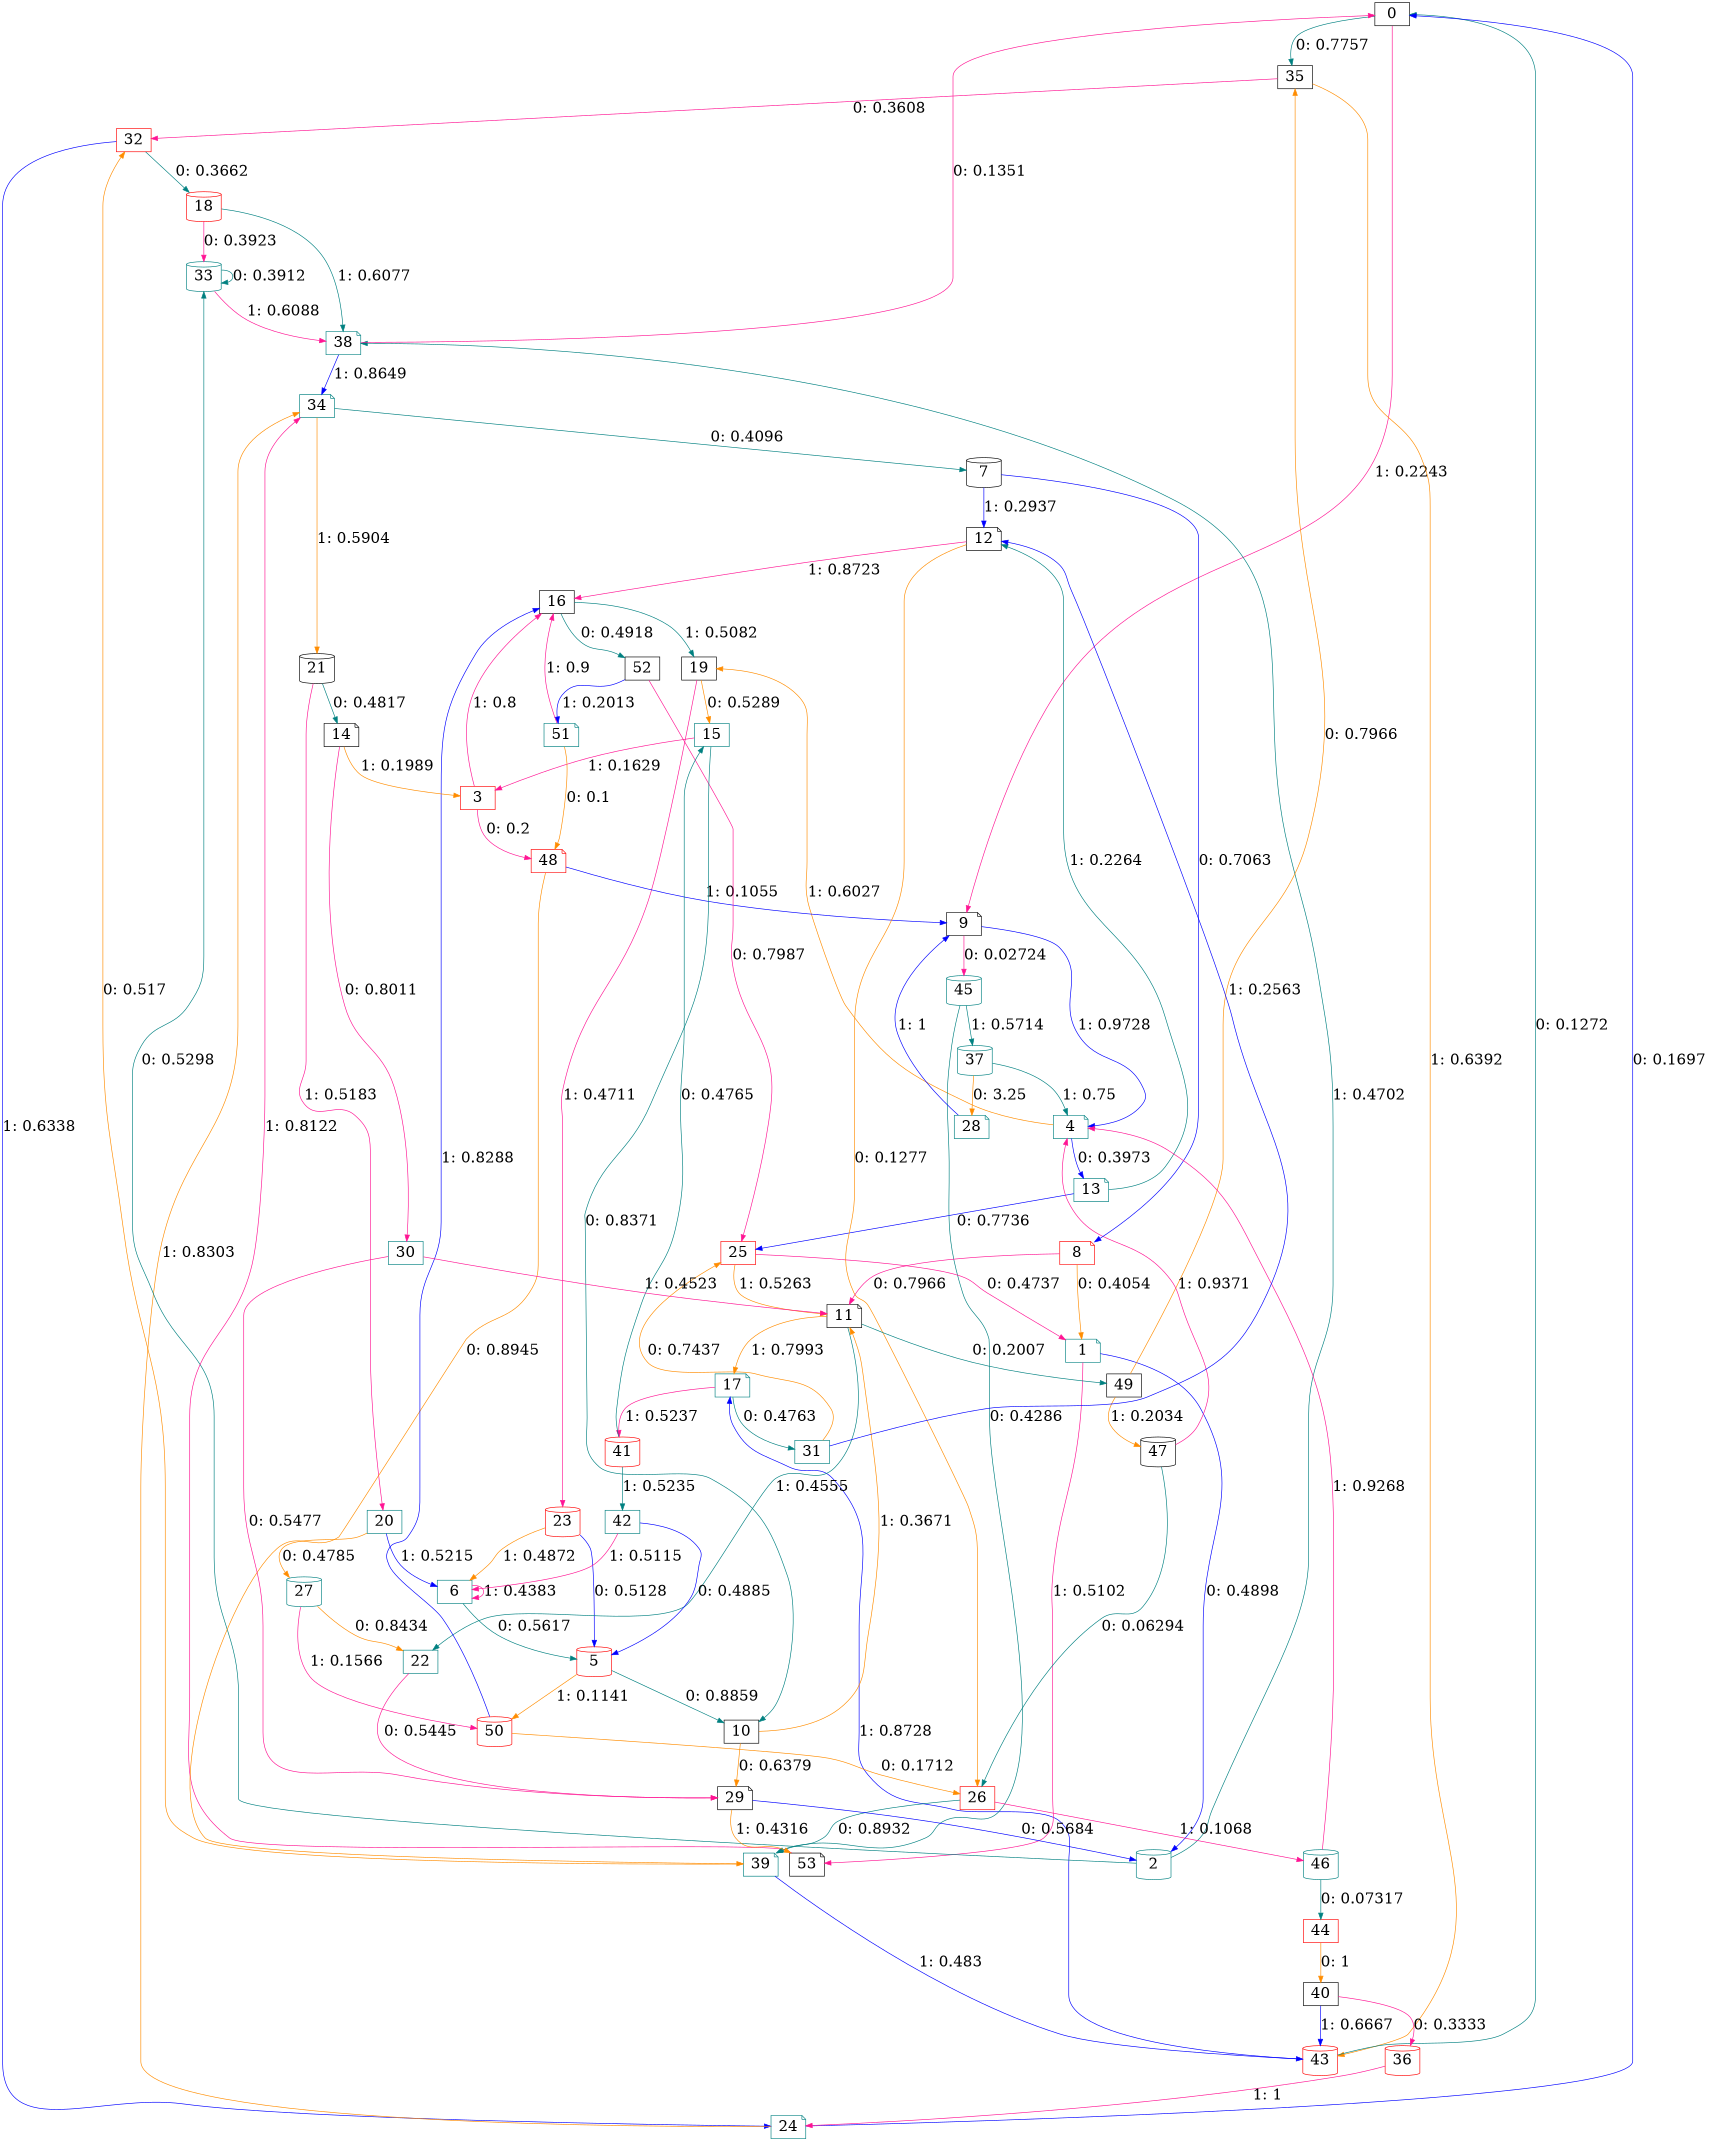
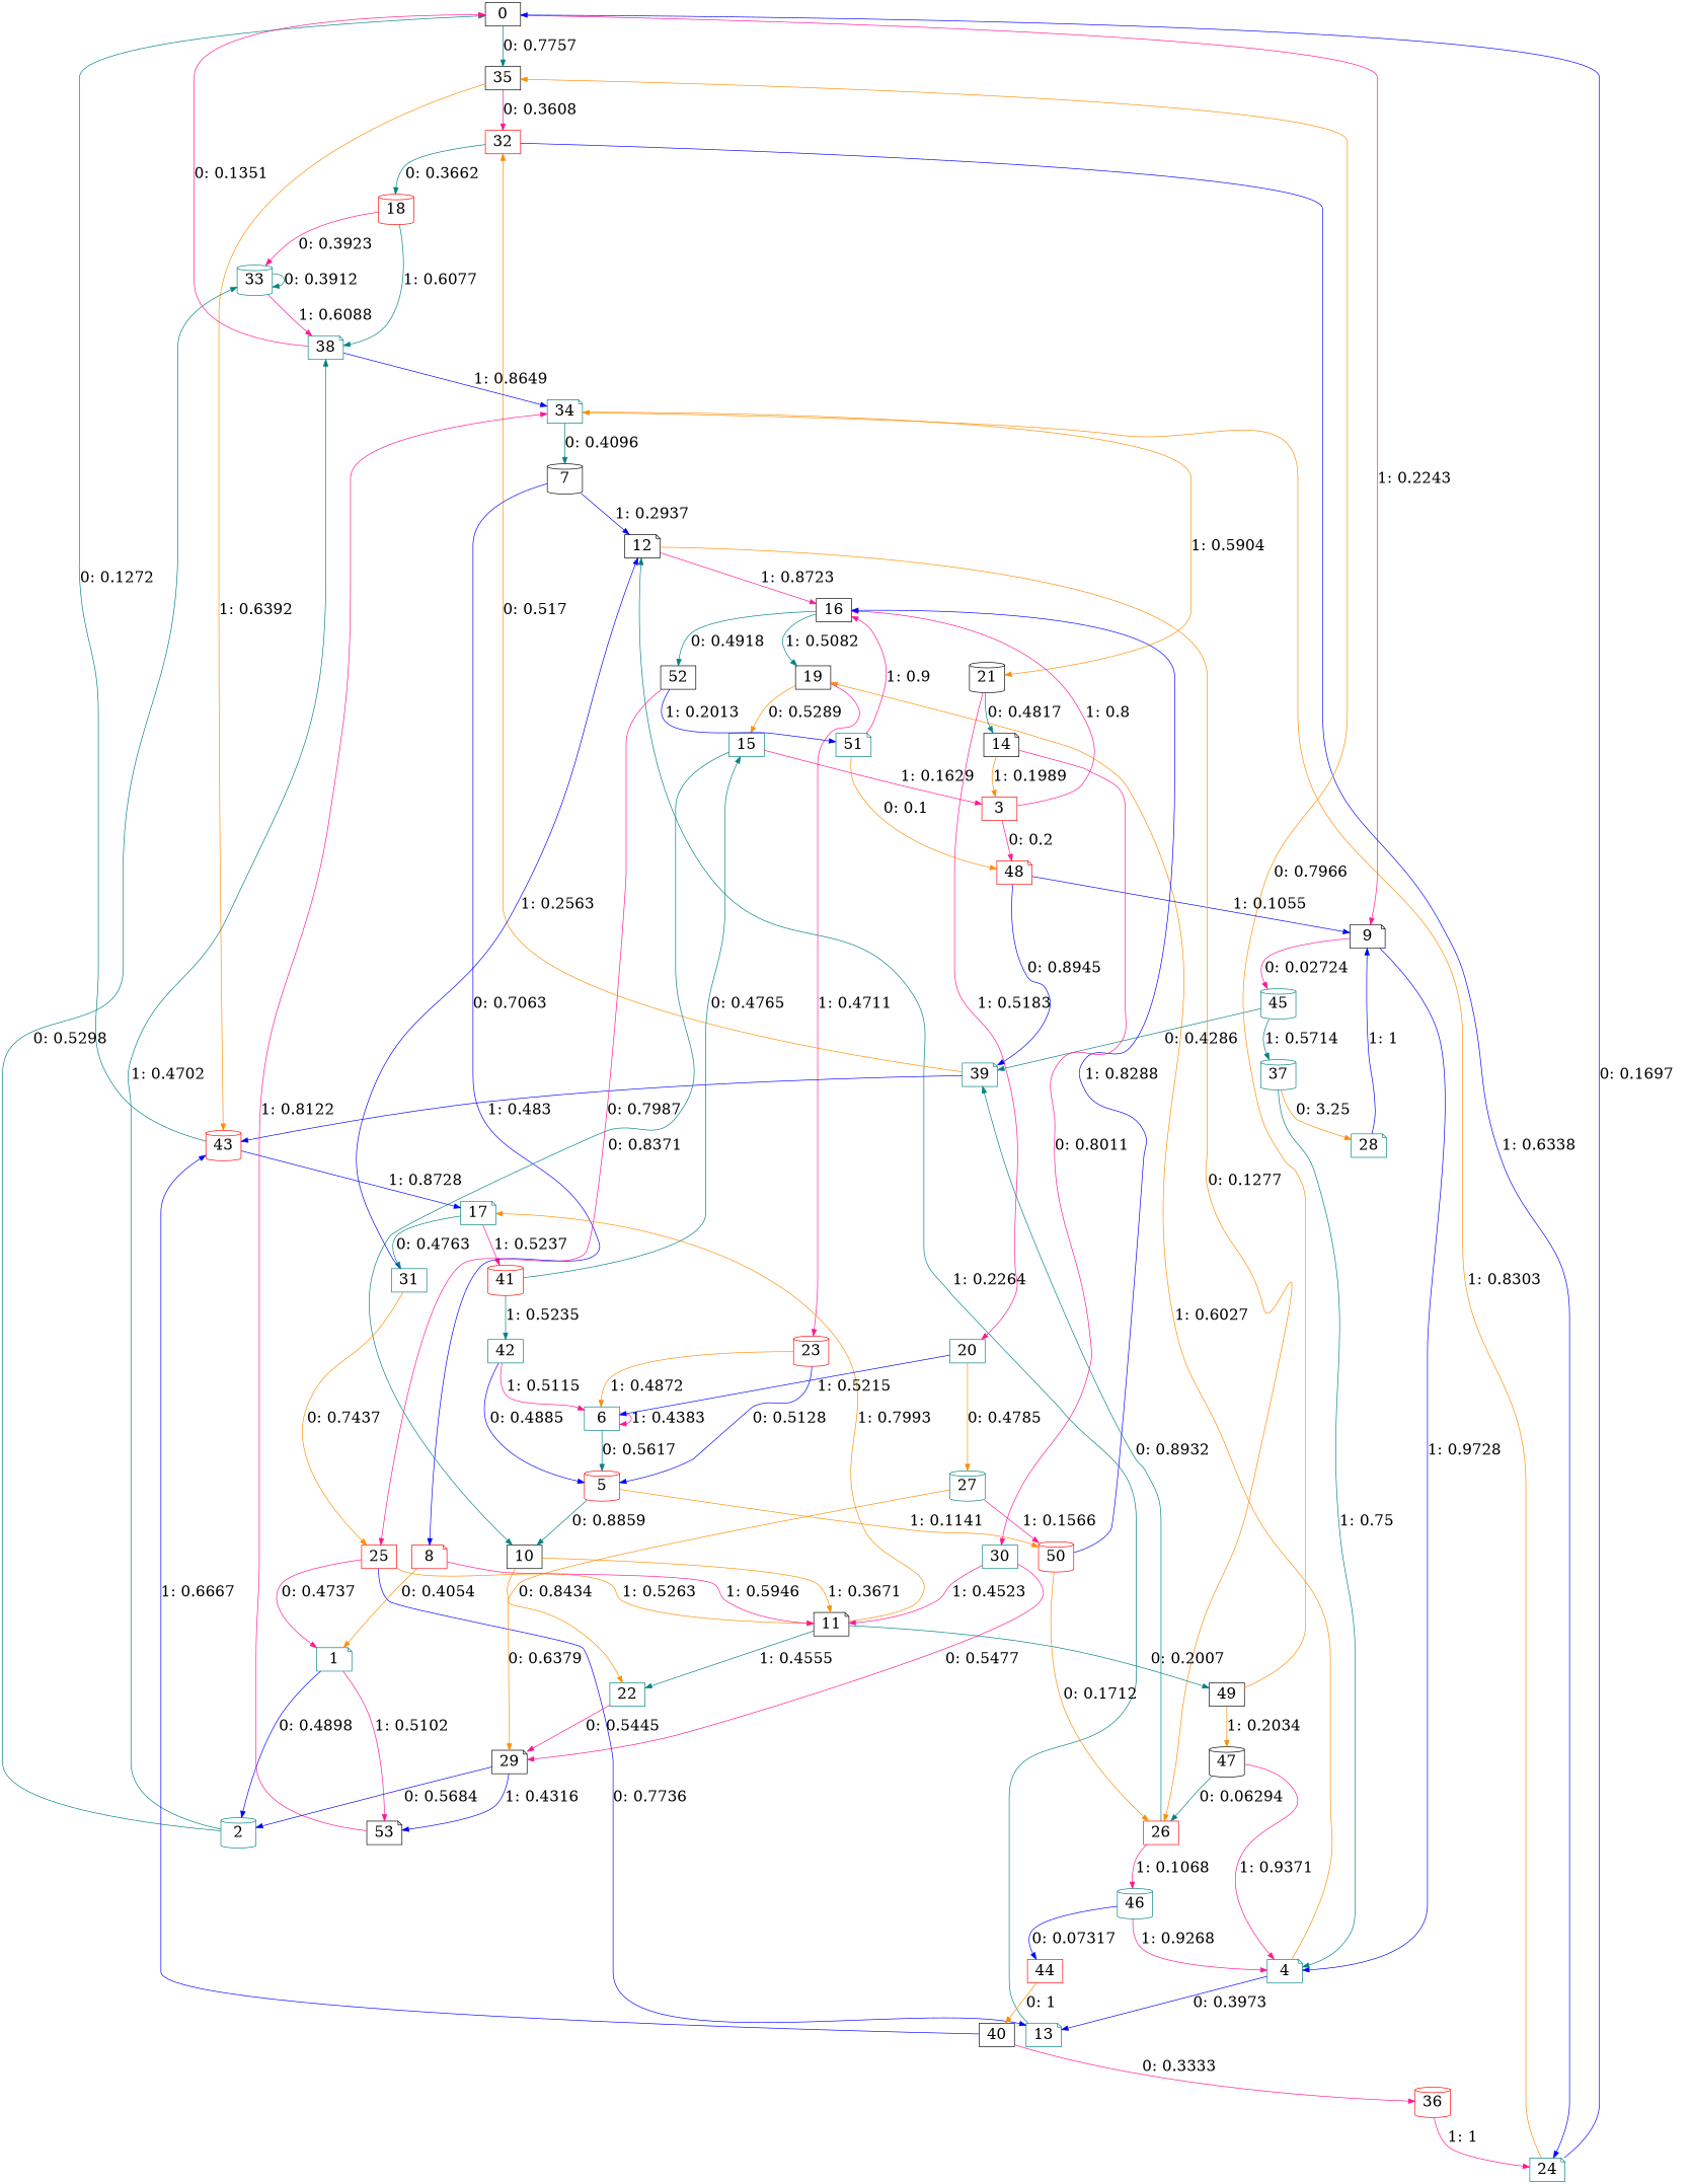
  digraph {
    node [color=teal fontsize=24 shape=box]
    edge [color=deeppink fontsize=24]
    0 [color=black]
    35 [color=black]
    9 [color=black shape=note]
    32 [color=red]
    43 [color=red shape=cylinder]
    4 [shape=note]
    45 [shape=cylinder]
    18 [color=red shape=cylinder]
    24 [shape=note]
    17 [shape=note]
    19 [color=black]
    13 [shape=note]
    39 [shape=note]
    37 [shape=cylinder]
    1 [shape=note]
    2 [shape=cylinder]
    53 [color=black shape=note]
    33 [shape=cylinder]
    38 [shape=note]
    34 [shape=note]
    49 [color=black]
    47 [color=black shape=cylinder]
    7 [color=black shape=cylinder]
    21 [color=black shape=cylinder]
    3 [color=red]
    48 [color=red shape=note]
    16 [color=black]
    52 [color=black]
    15
    23 [color=red shape=cylinder]
    25 [color=red]
    51 [shape=note]
    12 [color=black shape=note]
    26 [color=red]
    11 [color=black shape=note]
    10 [color=black]
    5 [color=red shape=cylinder]
    6
    50 [color=red shape=cylinder]
    29 [color=black shape=note]
    22
    46 [shape=cylinder]
    8 [color=red shape=note]
    31
    41 [color=red shape=cylinder]
    28 [shape=note]
    42
    44 [color=red]
    14 [color=black shape=note]
    30
    20
    27 [shape=cylinder]
    40 [color=black]
    36 [color=red shape=cylinder]
    0 -> 35 [color=teal label="0: 0.7757   "]
    0 -> 9 [label="1: 0.2243   "]
    35 -> 32 [label="0: 0.3608   "]
    35 -> 43 [color=darkorange label="1: 0.6392   "]
    9 -> 4 [color=blue label="1: 0.9728   "]
    9 -> 45 [label="0: 0.02724  "]
    32 -> 18 [color=teal label="0: 0.3662   "]
    32 -> 24 [color=blue label="1: 0.6338   "]
    43 -> 0 [color=teal label="0: 0.1272   "]
    43 -> 17 [color=blue label="1: 0.8728   "]
    4 -> 19 [color=darkorange label="1: 0.6027   "]
    4 -> 13 [color=blue label="0: 0.3973   "]
    45 -> 39 [color=teal label="0: 0.4286   "]
    45 -> 37 [color=teal label="1: 0.5714   "]
    18 -> 33 [label="0: 0.3923   "]
    18 -> 38 [color=teal label="1: 0.6077   "]
    24 -> 0 [color=blue label="0: 0.1697   "]
    24 -> 34 [color=darkorange label="1: 0.8303   "]
    17 -> 31 [color=teal label="0: 0.4763   "]
    17 -> 41 [label="1: 0.5237   "]
    19 -> 15 [color=darkorange label="0: 0.5289   "]
    19 -> 23 [label="1: 0.4711   "]
-   13 -> 25 [color=blue label="0: 0.7736   "]
+   25 -> 13 [color=blue label="0: 0.7736   "]
    13 -> 12 [color=teal label="1: 0.2264   "]
    39 -> 32 [color=darkorange label="0: 0.517    "]
    39 -> 43 [color=blue label="1: 0.483    "]
    37 -> 4 [color=teal label="1: 0.75     "]
    37 -> 28 [color=darkorange label="0: 3.25     "]
    1 -> 2 [color=blue label="0: 0.4898   "]
    1 -> 53 [label="1: 0.5102   "]
    2 -> 33 [color=teal label="0: 0.5298   "]
    2 -> 38 [color=teal label="1: 0.4702   "]
    53 -> 34 [label="1: 0.8122   "]
    33 -> 33 [color=teal label="0: 0.3912   "]
    33 -> 38 [label="1: 0.6088   "]
    38 -> 0 [label="0: 0.1351   "]
    38 -> 34 [color=blue label="1: 0.8649   "]
    34 -> 7 [color=teal label="0: 0.4096   "]
    34 -> 21 [color=darkorange label="1: 0.5904   "]
    49 -> 35 [color=darkorange label="0: 0.7966   "]
    49 -> 47 [color=darkorange label="1: 0.2034   "]
    47 -> 4 [label="1: 0.9371   "]
    47 -> 26 [color=teal label="0: 0.06294  "]
    7 -> 12 [color=blue label="1: 0.2937   "]
    7 -> 8 [color=blue label="0: 0.7063   "]
    21 -> 14 [color=teal label="0: 0.4817   "]
    21 -> 20 [label="1: 0.5183   "]
    3 -> 48 [label="0: 0.2      "]
    3 -> 16 [label="1: 0.8      "]
    48 -> 9 [color=blue label="1: 0.1055   "]
-   48 -> 39 [color=darkorange label="0: 0.8945   "]
+   48 -> 39 [color=blue label="0: 0.8945   "]
    16 -> 19 [color=teal label="1: 0.5082   "]
    16 -> 52 [color=teal label="0: 0.4918   "]
    52 -> 25 [label="0: 0.7987   "]
    52 -> 51 [color=blue label="1: 0.2013   "]
    15 -> 3 [label="1: 0.1629   "]
    15 -> 10 [color=teal label="0: 0.8371   "]
    23 -> 5 [color=blue label="0: 0.5128   "]
    23 -> 6 [color=darkorange label="1: 0.4872   "]
    25 -> 1 [label="0: 0.4737   "]
    25 -> 11 [color=darkorange label="1: 0.5263   "]
    51 -> 48 [color=darkorange label="0: 0.1      "]
    51 -> 16 [label="1: 0.9      "]
    12 -> 16 [label="1: 0.8723   "]
    12 -> 26 [color=darkorange label="0: 0.1277   "]
    26 -> 39 [color=teal label="0: 0.8932   "]
    26 -> 46 [label="1: 0.1068   "]
    11 -> 17 [color=darkorange label="1: 0.7993   "]
    11 -> 49 [color=teal label="0: 0.2007   "]
    11 -> 22 [color=teal label="1: 0.4555   "]
    10 -> 11 [color=darkorange label="1: 0.3671   "]
    10 -> 29 [color=darkorange label="0: 0.6379   "]
    5 -> 10 [color=teal label="0: 0.8859   "]
    5 -> 50 [color=darkorange label="1: 0.1141   "]
    6 -> 5 [color=teal label="0: 0.5617   "]
    6 -> 6 [label="1: 0.4383   "]
    50 -> 16 [color=blue label="1: 0.8288   "]
    50 -> 26 [color=darkorange label="0: 0.1712   "]
    29 -> 2 [color=blue label="0: 0.5684   "]
-   29 -> 53 [color=darkorange label="1: 0.4316   "]
+   29 -> 53 [color=blue label="1: 0.4316   "]
    22 -> 29 [label="0: 0.5445   "]
    46 -> 4 [label="1: 0.9268   "]
-   46 -> 44 [color=teal label="0: 0.07317  "]
+   46 -> 44 [color=blue label="0: 0.07317  "]
    8 -> 1 [color=darkorange label="0: 0.4054   "]
-   8 -> 11 [label="0: 0.7966   "]
+   8 -> 11 [label="1: 0.5946   "]
    31 -> 25 [color=darkorange label="0: 0.7437   "]
    31 -> 12 [color=blue label="1: 0.2563   "]
    41 -> 15 [color=teal label="0: 0.4765   "]
    41 -> 42 [color=teal label="1: 0.5235   "]
    28 -> 9 [color=blue label="1: 1        "]
    42 -> 5 [color=blue label="0: 0.4885   "]
    42 -> 6 [label="1: 0.5115   "]
    44 -> 40 [color=darkorange label="0: 1        "]
    14 -> 3 [color=darkorange label="1: 0.1989   "]
    14 -> 30 [label="0: 0.8011   "]
    30 -> 11 [label="1: 0.4523   "]
    30 -> 29 [label="0: 0.5477   "]
    20 -> 6 [color=blue label="1: 0.5215   "]
    20 -> 27 [color=darkorange label="0: 0.4785   "]
    27 -> 50 [label="1: 0.1566   "]
    27 -> 22 [color=darkorange label="0: 0.8434   "]
    40 -> 43 [color=blue label="1: 0.6667   "]
    40 -> 36 [label="0: 0.3333   "]
    36 -> 24 [label="1: 1        "]
  }
